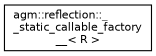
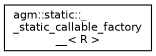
  digraph {
    rankdir=LR
-   n1 [color=black fillcolor=white fontname=Helvetica fontsize=10 height=0.2 label="agm::reflection::_\l_static_callable_factory\l__\< R \>" shape=record style=filled width=0.4]
+   n1 [color=black fillcolor=white fontname=Helvetica fontsize=10 height=0.2 label="agm::static::_\l_static_callable_factory\l__\< R \>" shape=record style=filled width=0.4]
  }
